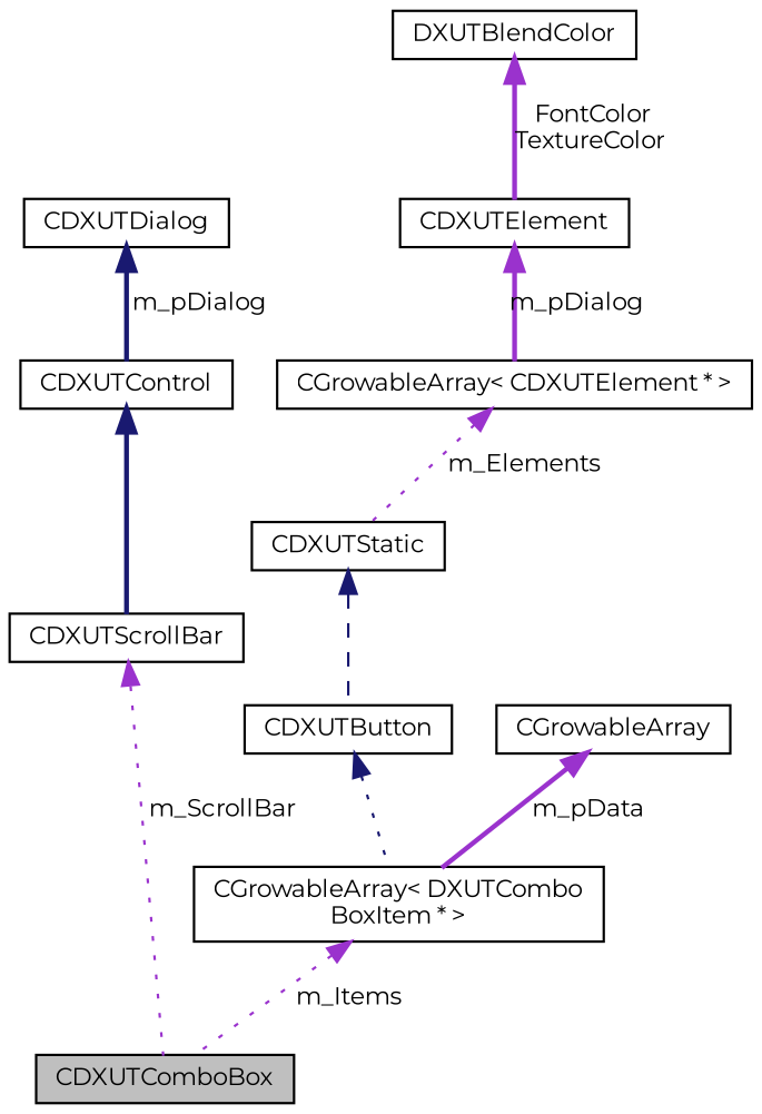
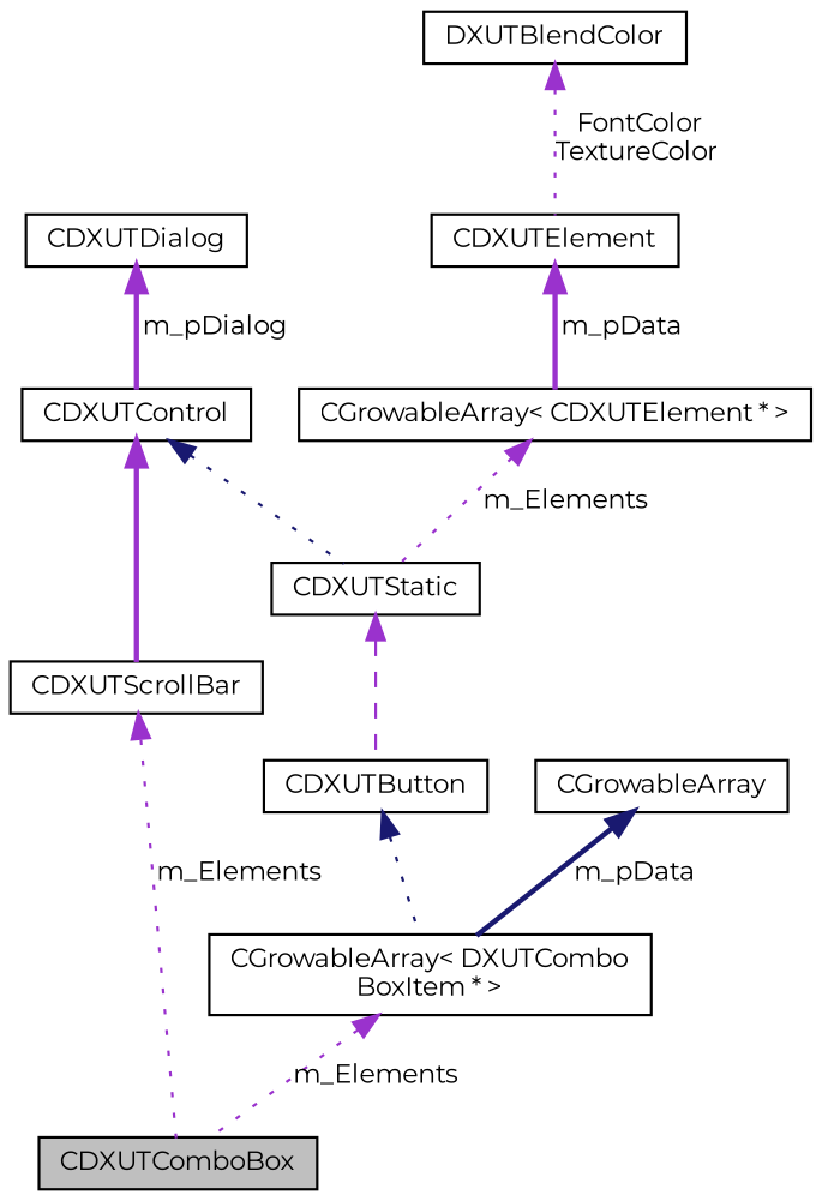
  digraph {
    fontname=Montserrat
    node [color=black fillcolor=white fontname=Montserrat fontsize=10 shape=record style=filled]
    edge [color=darkorchid3 dir=back fontname=Montserrat fontsize=10 labelfontname=Helvetica labelfontsize=10 style=dotted]
    n1 [fillcolor=grey75 fontcolor=black height=0.2 label=CDXUTComboBox width=0.4]
    n2 [height=0.2 label=CDXUTButton width=0.4]
    n3 [height=0.2 label="CGrowableArray\< DXUTCombo\lBoxItem * \>" width=0.4]
    n4 [height=0.2 label=CDXUTStatic width=0.4]
    n5 [height=0.2 label=CDXUTControl width=0.4]
    n6 [height=0.2 label=CDXUTScrollBar width=0.4]
    n7 [height=0.2 label="CGrowableArray\< CDXUTElement * \>" width=0.4]
    n8 [height=0.2 label=CDXUTElement width=0.4]
    n9 [height=0.2 label=DXUTBlendColor width=0.4]
    n10 [height=0.2 label=CDXUTDialog width=0.4]
    n11 [height=0.2 label=CGrowableArray width=0.4]
    n2 -> n3 [color=midnightblue]
-   n3 -> n1 [label=" m_Items"]
-   n4 -> n2 [color=midnightblue style=dashed]
-   n5 -> n6 [color=midnightblue style=bold]
-   n6 -> n1 [label=" m_ScrollBar"]
+   n3 -> n1 [label=" m_Elements"]
+   n4 -> n2 [style=dashed]
+   n5 -> n4 [color=midnightblue]
+   n5 -> n6 [style=bold]
+   n6 -> n1 [label=" m_Elements"]
    n7 -> n4 [label=" m_Elements"]
-   n8 -> n7 [label=" m_pDialog" style=bold]
-   n9 -> n8 [label=" FontColor\nTextureColor" style=bold]
-   n10 -> n5 [color=midnightblue label=" m_pDialog" style=bold]
-   n11 -> n3 [label=" m_pData" style=bold]
+   n8 -> n7 [label=" m_pData" style=bold]
+   n9 -> n8 [label=" FontColor\nTextureColor"]
+   n10 -> n5 [label=" m_pDialog" style=bold]
+   n11 -> n3 [color=midnightblue label=" m_pData" style=bold]
  }
